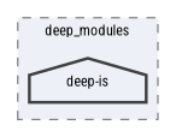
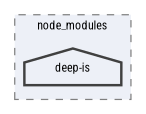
  digraph {
    compound=true
    rankdir=LR
    fontname="Roboto Condensed"
    n1 [color=grey25 fillcolor="#edf0f7" fontname="Roboto Condensed" fontsize=10 height=0.2 label="deep-is" shape=house style="filled,bold" width=0.4]
    subgraph cluster_1 {
      bgcolor="#edf0f7"
      fontsize=10
-     label=deep_modules
+     label=node_modules
      pencolor=grey50
      style="filled,dashed"
      n1
    }
  }
